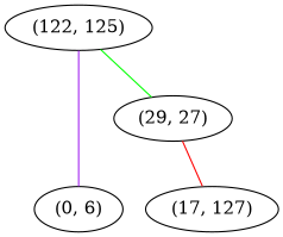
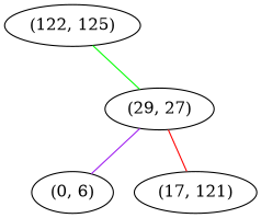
  graph {
    "(122, 125)"
    "(29, 27)"
    n3 [label="(0, 6)"]
-   "(17, 127)"
+   "(17, 127)" [label="(17, 121)"]
    "(122, 125)" -- "(29, 27)" [color=green weight=2]
-   "(122, 125)" -- n3 [color=purple weight=4]
+   "(29, 27)" -- n3 [color=purple weight=4]
    "(29, 27)" -- "(17, 127)" [color=red weight=1]
  }
